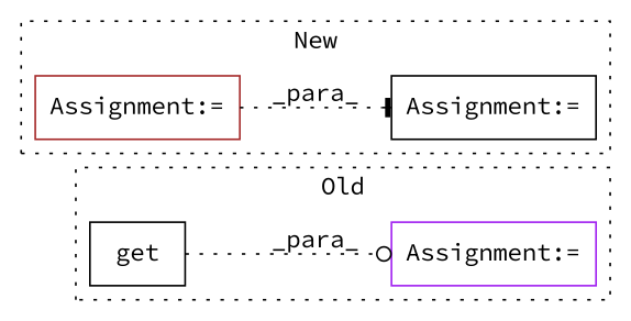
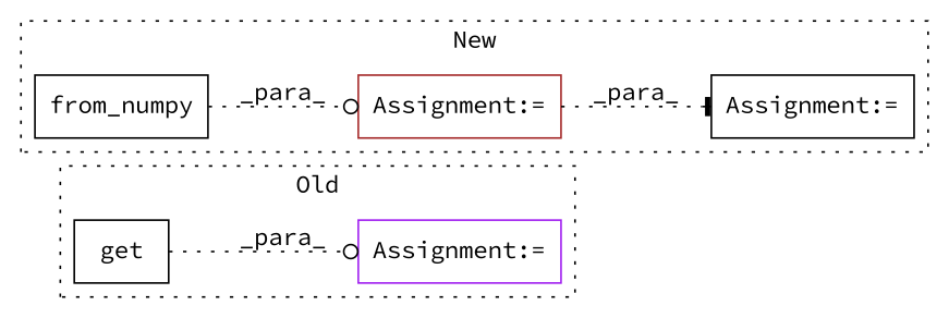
  digraph {
    rankdir=LR
    fontname="Source Code Pro"
    node [a=7 l=1 shape=box color=black fontname="Source Code Pro"]
    edge [style=dotted arrowhead=odot fontname="Source Code Pro"]
    n1 [a=32 l="4,1" label=get s="6162,6167"]
    n2 [label="Assignment:=" s=6184 color=purple]
+   n3 [a=32 l="11,1" label=from_numpy s="1837,1875"]
    n4 [label="Assignment:=" s=2011]
    n5 [label="Assignment:=" s=1975 color=brown]
    subgraph cluster_1 {
      label=Old
      style=dotted
      n1
      n2
    }
    subgraph cluster_2 {
      label=New
      style=dotted
+     n3
      n4
      n5
    }
    n1 -> n2 [label=_para_]
+   n3 -> n5 [label=_para_]
    n5 -> n4 [label=_para_ arrowhead=tee]
  }
